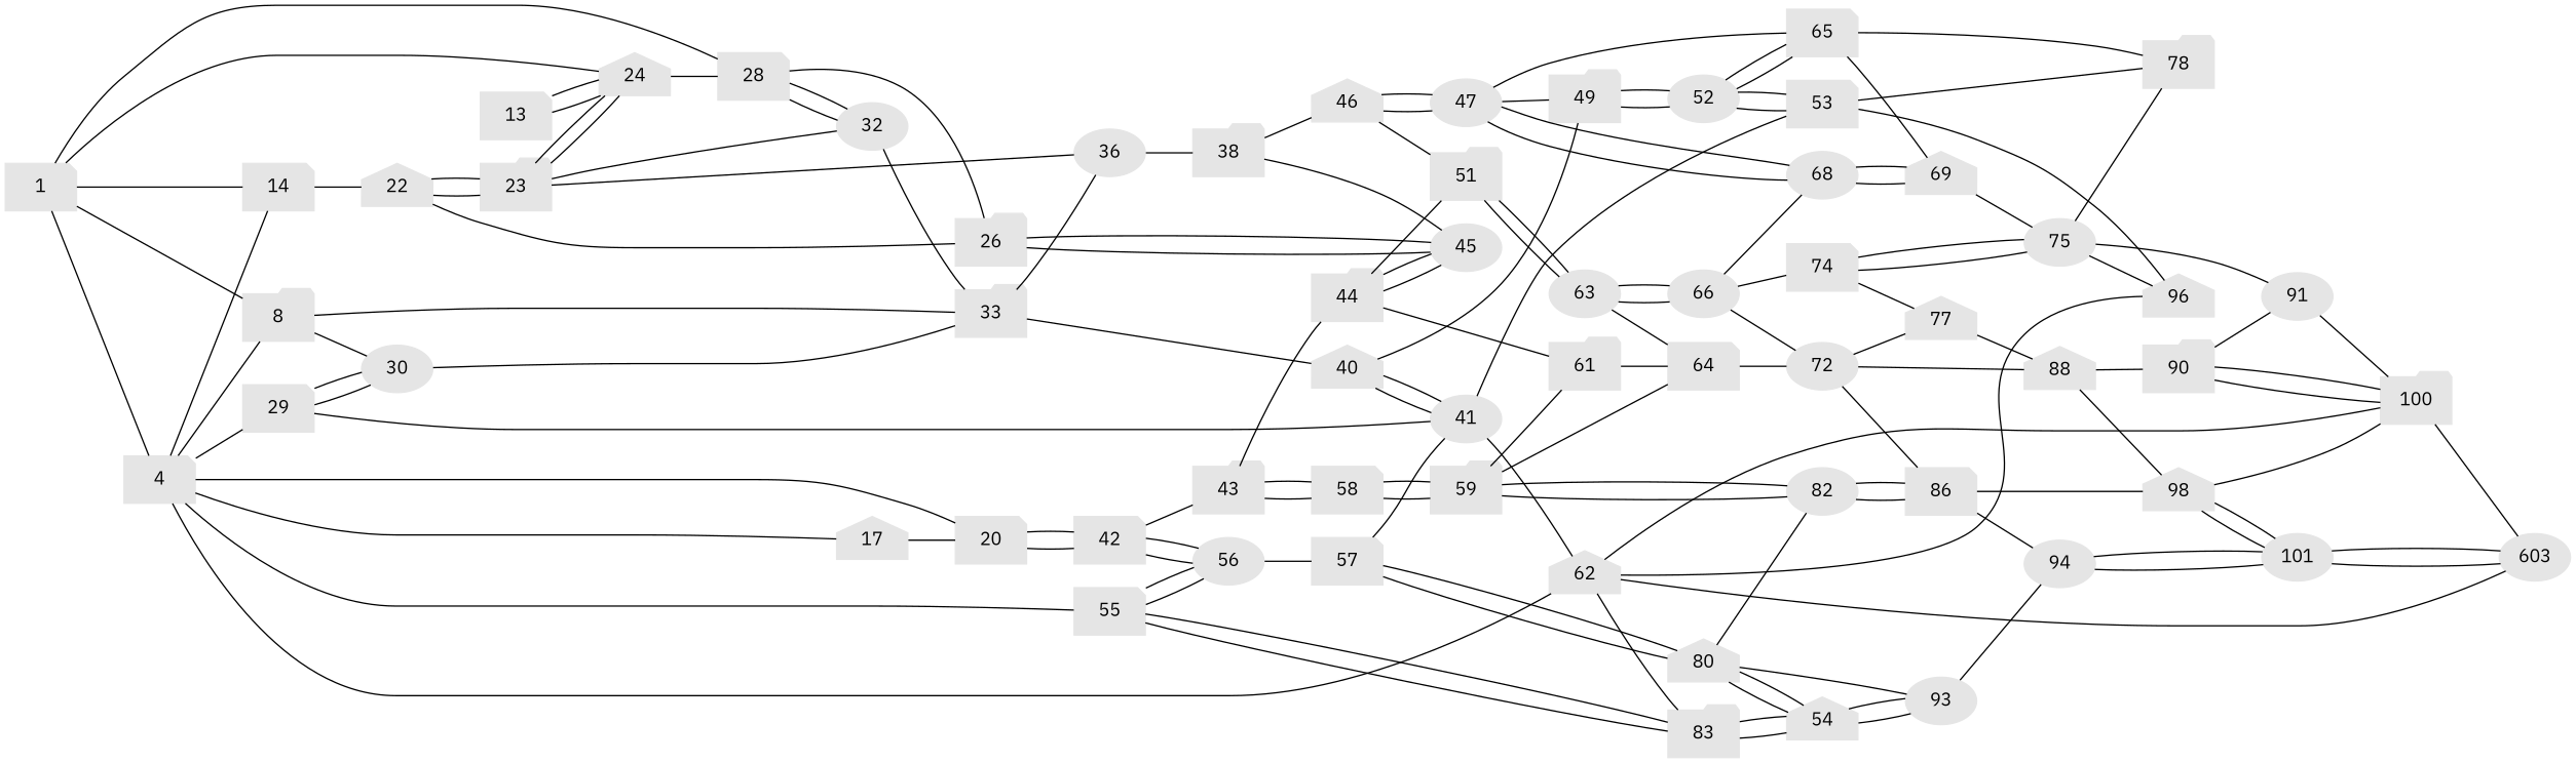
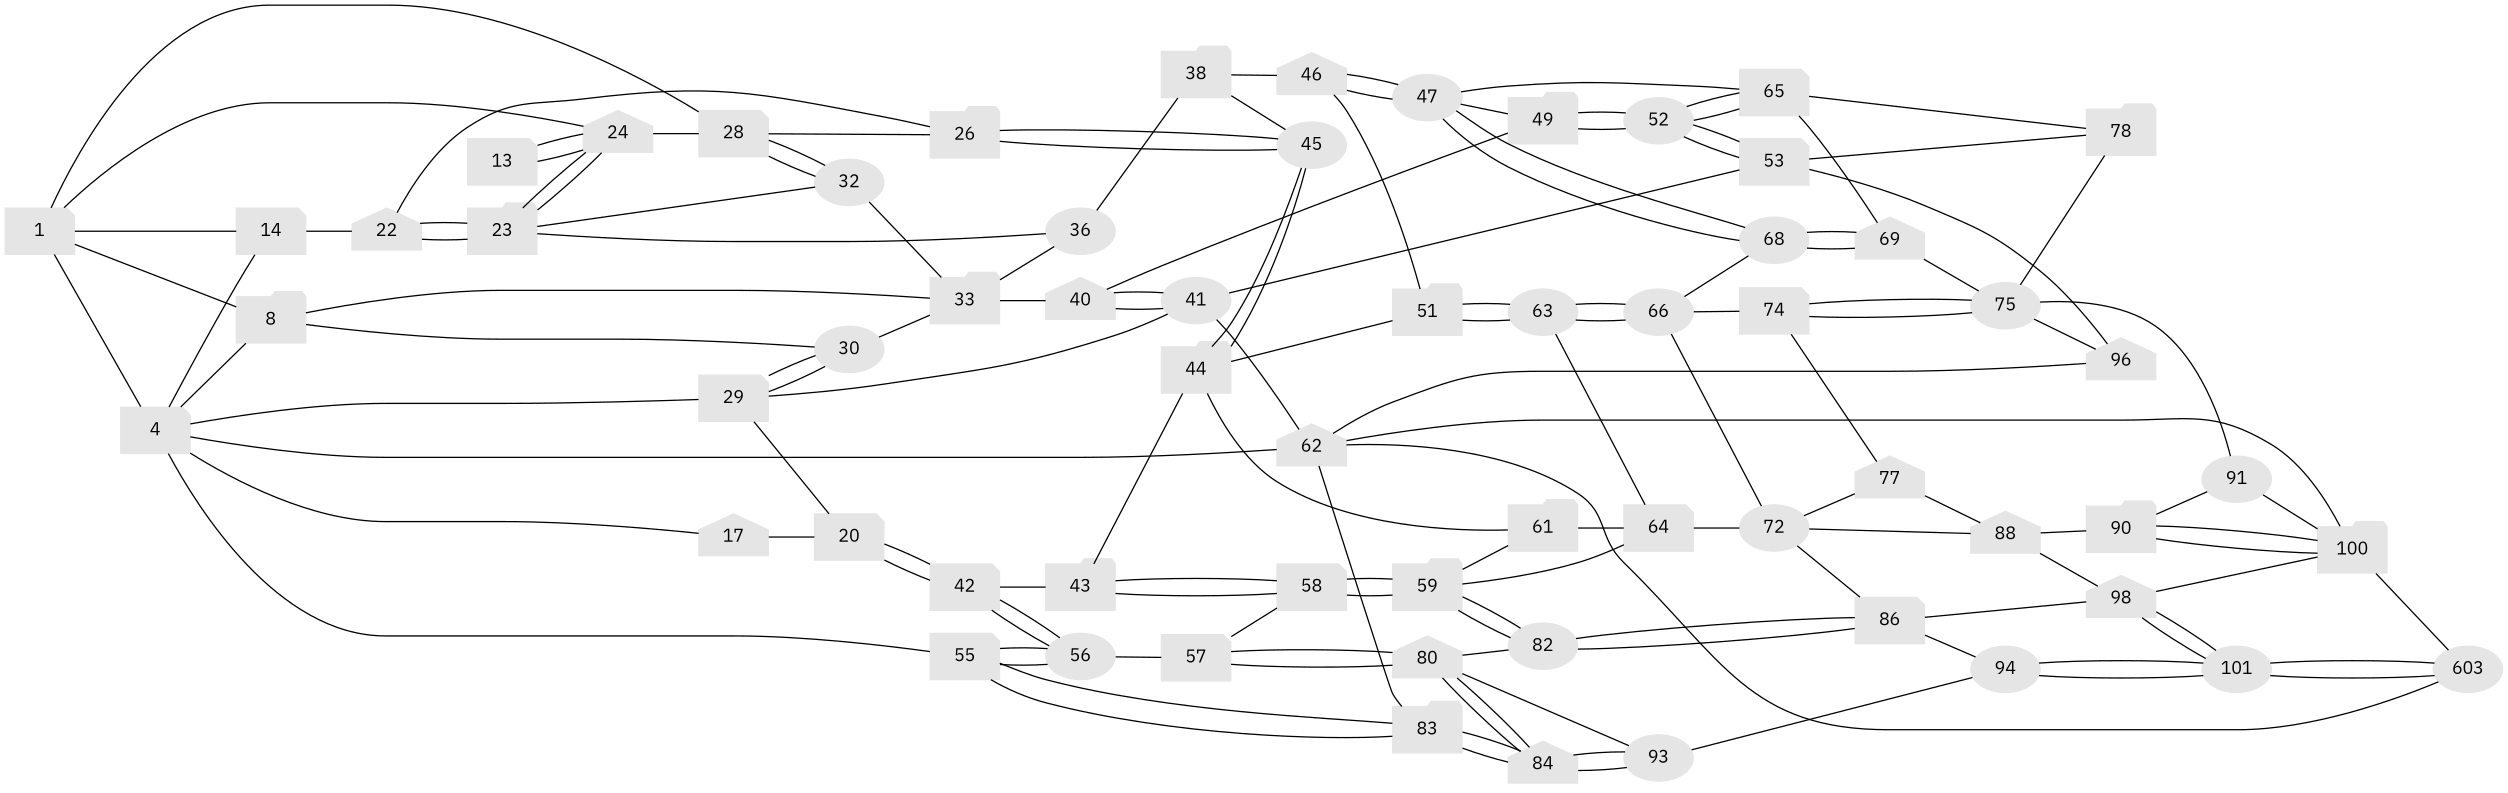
  graph {
    fontname="IBM Plex Sans"
    rankdir=LR
    node [color=gray90 fontname="IBM Plex Sans" shape=ellipse style=filled]
    edge [fontname="IBM Plex Sans"]
    1 [shape=note super="+9+2"]
    4 [shape=note super="+15+5"]
    8 [shape=folder super="+11"]
    14 [shape=note super="+16"]
    28 [shape=note]
    24 [shape=house]
    17 [shape=house super="+25+18"]
    20 [shape=note super="+21"]
    29 [shape=note]
    55 [shape=note]
    62 [shape=house super="+85+102"]
    30
    33 [shape=folder super="+35"]
    13 [shape=note]
    22 [shape=house super="+27"]
    26 [shape=folder]
    32
    42 [shape=note]
    41 [super="+54"]
    56
    83 [shape=folder]
    96 [shape=house super="+97"]
    100 [shape=folder super="+104"]
    n24 [label=603]
    36
    40 [shape=house]
    23 [shape=folder super="+34"]
    45
    43 [shape=folder]
    38 [shape=folder super="+39"]
    46 [shape=house]
    53 [shape=note super="+79"]
    49 [shape=folder]
    51 [shape=folder]
    47 [super="+48"]
    52
    78 [shape=folder]
    44 [shape=folder super="+50"]
    58 [shape=note]
    57 [shape=note]
    61 [shape=folder]
    59 [shape=folder super="+60"]
    63
    64 [shape=note super="+71"]
    65 [shape=note super="+70"]
    68
    69 [shape=house]
    66 [super="+67"]
-   84 [shape=house label=54]
+   84 [shape=house]
    80 [shape=house super="+81"]
    82
    93
    72 [super="+87+73"]
    86 [shape=note super="+95"]
    74 [shape=note]
    77 [shape=house]
    88 [shape=house super="+89"]
    75 [super="+92+76"]
    91
    94
    98 [shape=house super="+99"]
    90 [shape=folder]
    101
    1 -- 4
    1 -- 8
    1 -- 14 [weight=2]
    1 -- 28
    1 -- 24 [weight=2]
    4 -- 8
    4 -- 14
    4 -- 17
-   4 -- 20
+   29 -- 20
    4 -- 29
    4 -- 55
    4 -- 62 [weight=2]
    8 -- 30
    8 -- 33
    14 -- 22
    28 -- 26
    28 -- 32
    28 -- 32
    24 -- 28
    17 -- 20 [weight=2]
    20 -- 42
    20 -- 42
    29 -- 30
    29 -- 30
    29 -- 41
    55 -- 56
    55 -- 56
    55 -- 83
    55 -- 83
    62 -- 83
    62 -- 96 [weight=2]
    62 -- 100
    62 -- n24
    30 -- 33
    33 -- 36
    33 -- 40
    13 -- 24
    13 -- 24
    22 -- 26
    22 -- 23
    22 -- 23
    26 -- 45
    26 -- 45
    32 -- 33
    42 -- 56
    42 -- 56
    42 -- 43
    41 -- 62
    41 -- 53
    56 -- 57
    83 -- 84
    83 -- 84
    100 -- n24
    36 -- 38
    40 -- 41
    40 -- 41
    40 -- 49
    23 -- 24
    23 -- 24
    23 -- 32
    23 -- 36
    43 -- 44
    43 -- 58
    43 -- 58
    38 -- 45
    38 -- 46
    46 -- 51
    46 -- 47
    46 -- 47
    53 -- 96
    53 -- 78
    49 -- 52
    49 -- 52
    51 -- 63
    51 -- 63
    47 -- 49
    47 -- 65
    47 -- 68
    47 -- 68
    52 -- 53
    52 -- 53
    52 -- 65
    52 -- 65
    44 -- 45
    44 -- 45
    44 -- 51
    44 -- 61
    58 -- 59
    58 -- 59
-   57 -- 41
+   57 -- 58
    57 -- 80
    57 -- 80
    61 -- 64
    59 -- 61
    59 -- 64
    59 -- 82
    59 -- 82
    63 -- 64
    63 -- 66
    63 -- 66
    64 -- 72
    65 -- 78
    65 -- 69
    68 -- 69
    68 -- 69
    69 -- 75
    66 -- 68
    66 -- 72
    66 -- 74
    84 -- 93
    84 -- 93
    80 -- 84
    80 -- 84
    80 -- 82
    80 -- 93
    82 -- 86
    82 -- 86
    93 -- 94
    72 -- 86
    72 -- 77
    72 -- 88
    86 -- 94
    86 -- 98
    74 -- 77
    74 -- 75
    74 -- 75
    77 -- 88
    88 -- 98
    88 -- 90
    75 -- 96
    75 -- 78
    75 -- 91
    91 -- 100
    94 -- 101
    94 -- 101
    98 -- 100
    98 -- 101
    98 -- 101
    90 -- 100
    90 -- 100
    90 -- 91
    101 -- n24
    101 -- n24
  }
